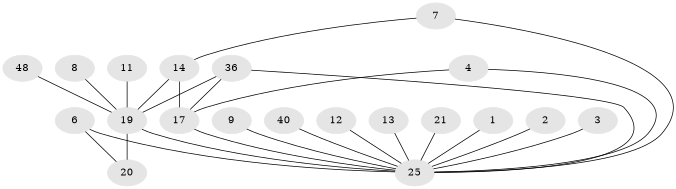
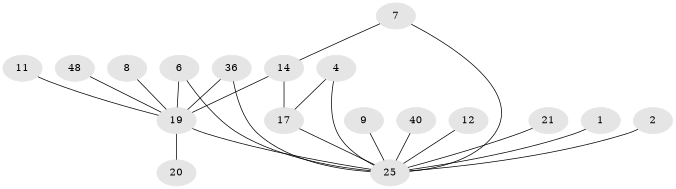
  graph {
    node [color=gray90 style=filled]
    edge [weight=1.0]
    n1 [label=25]
    1
    2
-   3
    4
    17
    6
    19
    20
    7
    14
    8
    9
    n14 [label=40]
    11
    12
-   13
    n18 [label=36]
    n19 [label=48]
    21
    1 -- n1
    2 -- n1
-   3 -- n1
    4 -- n1
    4 -- 17
    17 -- n1
    6 -- n1
-   6 -- 20
+   6 -- 19
    19 -- n1
    19 -- 20 [weight=3.0]
    7 -- n1
    7 -- 14
    14 -- 17 [weight=2.0]
    14 -- 19 [weight=2.0]
    8 -- 19
    9 -- n1
    n14 -- n1
    11 -- 19
    12 -- n1
-   13 -- n1
    n18 -- n1
-   n18 -- 17
    n18 -- 19
    n19 -- 19
    21 -- n1
  }
